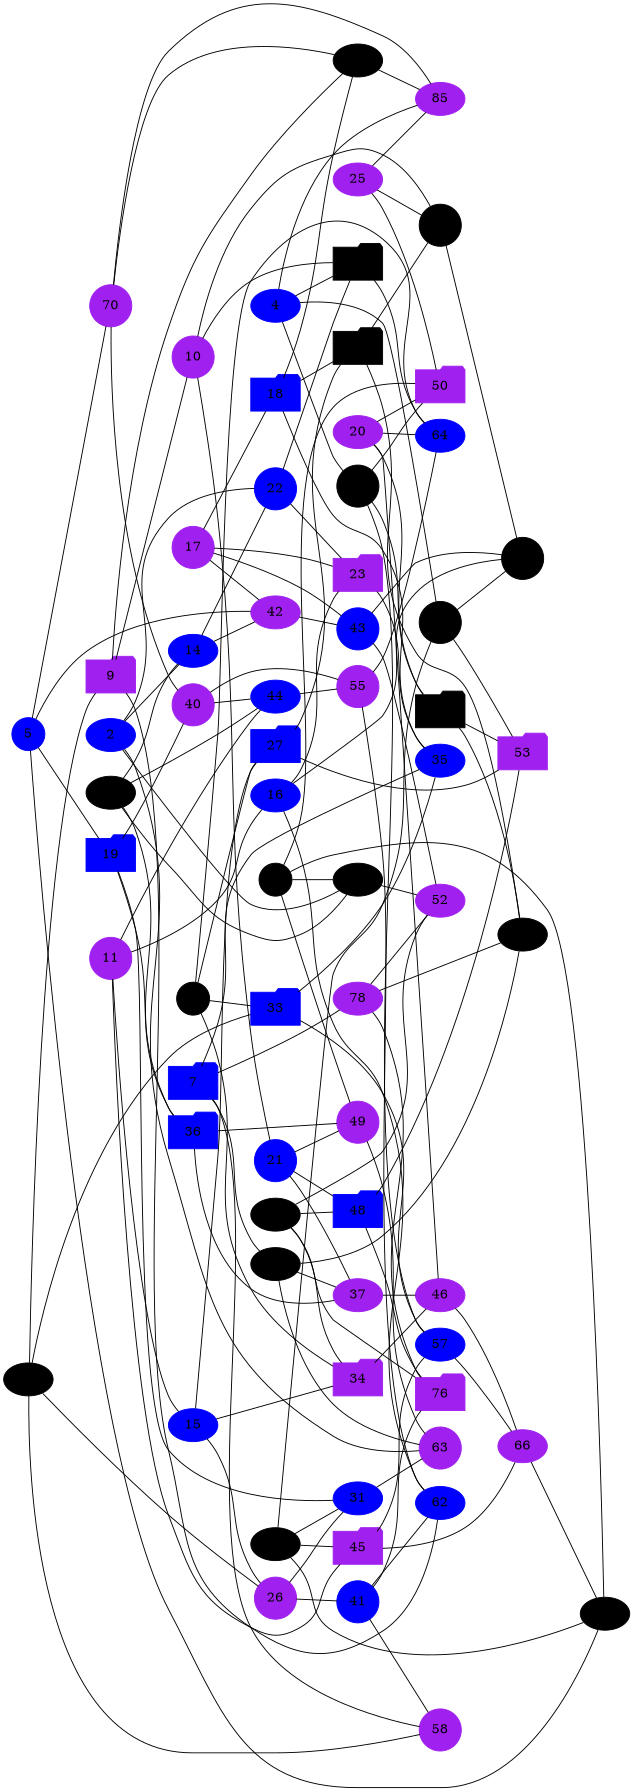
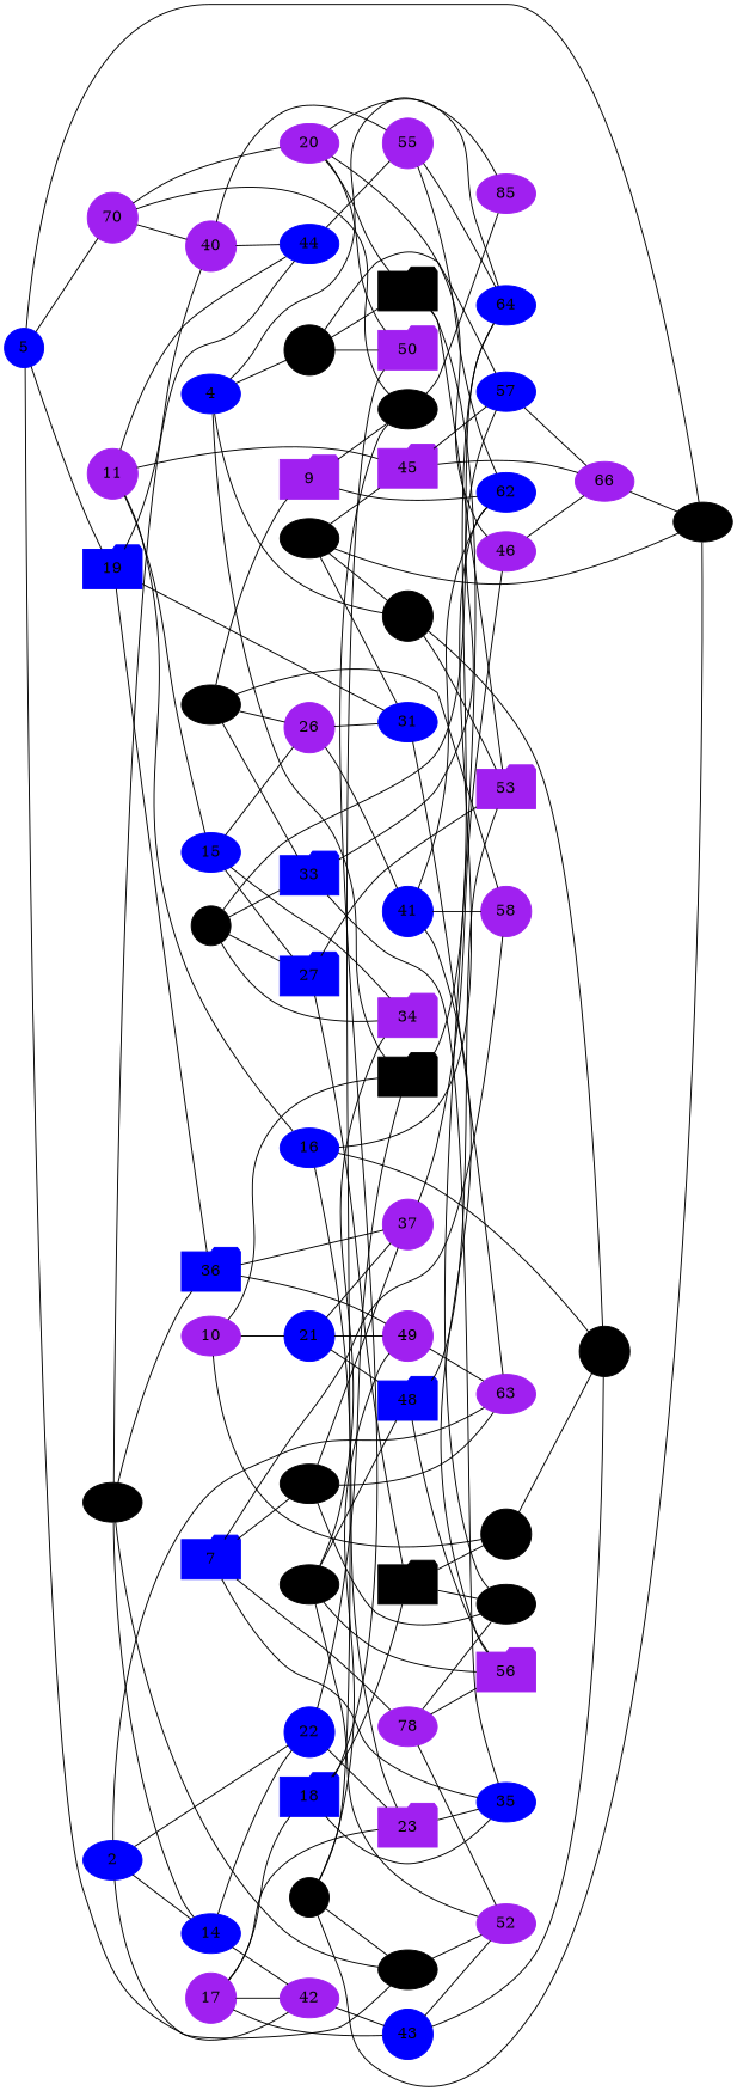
  graph {
    rankdir=LR
    node [color=purple shape=ellipse style=filled]
    1 [color=black]
    9 [shape=folder]
    26 [shape=circle]
    33 [color=blue shape=folder]
    58 [shape=circle]
-   10 [shape=circle]
+   10
    54 [color=black]
    62 [color=blue]
    31 [color=blue]
    41 [color=blue shape=circle]
    35 [color=blue]
    57 [color=blue]
    2 [color=blue]
    14 [color=blue]
    22 [color=blue shape=circle]
    51 [color=black]
-   63 [shape=circle]
+   63
    42
    32 [color=black shape=folder]
    23 [shape=folder]
    52
    3 [color=black shape=circle]
    49 [shape=circle]
    50 [shape=folder]
    67 [color=black]
    4 [color=blue]
    13 [color=black shape=circle]
    39 [color=black shape=circle]
    n29 [label=85]
    38 [color=black shape=folder]
    64 [color=blue]
    60 [color=black shape=circle]
    53 [shape=folder]
    5 [color=blue shape=circle]
    19 [color=blue shape=folder]
    n36 [label=70 shape=circle]
    36 [color=blue shape=folder]
    40 [shape=circle]
    43 [color=blue shape=circle]
    6 [color=black shape=circle]
    27 [color=blue shape=folder]
    34 [shape=folder]
    47 [color=black shape=folder]
    46
    7 [color=blue shape=folder]
    24 [color=black]
    n47 [label=78]
-   37
+   37 [shape=circle]
    61 [color=black]
-   56 [shape=folder label=76]
+   56 [shape=folder]
    8 [color=black]
    48 [color=blue shape=folder]
    21 [color=blue shape=circle]
    59 [color=black shape=circle]
    11 [shape=circle]
    15 [color=blue]
    16 [color=blue]
    44 [color=blue]
    45 [shape=folder]
    55 [shape=circle]
    66
    12 [color=black]
    17 [shape=circle]
    18 [color=blue shape=folder]
    20
-   25
    29 [color=black]
    1 -- 9
    1 -- 26
    1 -- 33
    1 -- 58
-   9 -- 10
    9 -- 54
    9 -- 62
    26 -- 31
    26 -- 41
    33 -- 35
    33 -- 57
    10 -- 32
    10 -- 21
    10 -- 59
    54 -- n29
    31 -- 63
    41 -- 58
    41 -- 62
    41 -- 56
    57 -- 66
    2 -- 14
    2 -- 22
    2 -- 51
    2 -- 63
    14 -- 22
    14 -- 42
    22 -- 32
    22 -- 23
    51 -- 52
    42 -- 43
    32 -- 64
    23 -- 35
    3 -- 51
    3 -- 49
    3 -- 50
    3 -- 67
    49 -- 63
    4 -- 32
    4 -- 13
    4 -- 39
    4 -- n29
    13 -- 57
    13 -- 50
    13 -- 38
    39 -- 60
    39 -- 53
    38 -- 53
    38 -- 61
    5 -- 42
    5 -- 67
    5 -- 19
    5 -- n36
    19 -- 31
    19 -- 36
    19 -- 40
    n36 -- 54
-   n36 -- n29
+   n36 -- 20
    n36 -- 40
    36 -- 49
    36 -- 37
    40 -- 44
    40 -- 55
    43 -- 52
    43 -- 60
    6 -- 33
    6 -- 64
    6 -- 27
    6 -- 34
    27 -- 53
    27 -- 47
-   34 -- 46
    47 -- 61
    47 -- 59
    46 -- 66
    7 -- 58
    7 -- 35
    7 -- 24
    7 -- n47
    24 -- 63
    24 -- 37
    24 -- 61
    n47 -- 52
    n47 -- 61
    n47 -- 56
    37 -- 46
    8 -- 52
    8 -- 34
    8 -- 56
    8 -- 48
    48 -- 53
    48 -- 56
    21 -- 49
    21 -- 37
    21 -- 48
    59 -- 60
    11 -- 15
    11 -- 16
    11 -- 44
    11 -- 45
    15 -- 26
    15 -- 27
    15 -- 34
    16 -- 62
    16 -- 23
    16 -- 60
    44 -- 55
    45 -- 57
    45 -- 66
    55 -- 62
    55 -- 64
    66 -- 67
    12 -- 14
    12 -- 51
    12 -- 36
    12 -- 44
    17 -- 42
    17 -- 23
    17 -- 43
    17 -- 18
    18 -- 54
    18 -- 35
    18 -- 47
    20 -- 50
    20 -- 38
    20 -- 64
    20 -- 46
-   25 -- 50
-   25 -- n29
-   25 -- 59
    29 -- 31
    29 -- 67
    29 -- 39
    29 -- 45
  }
